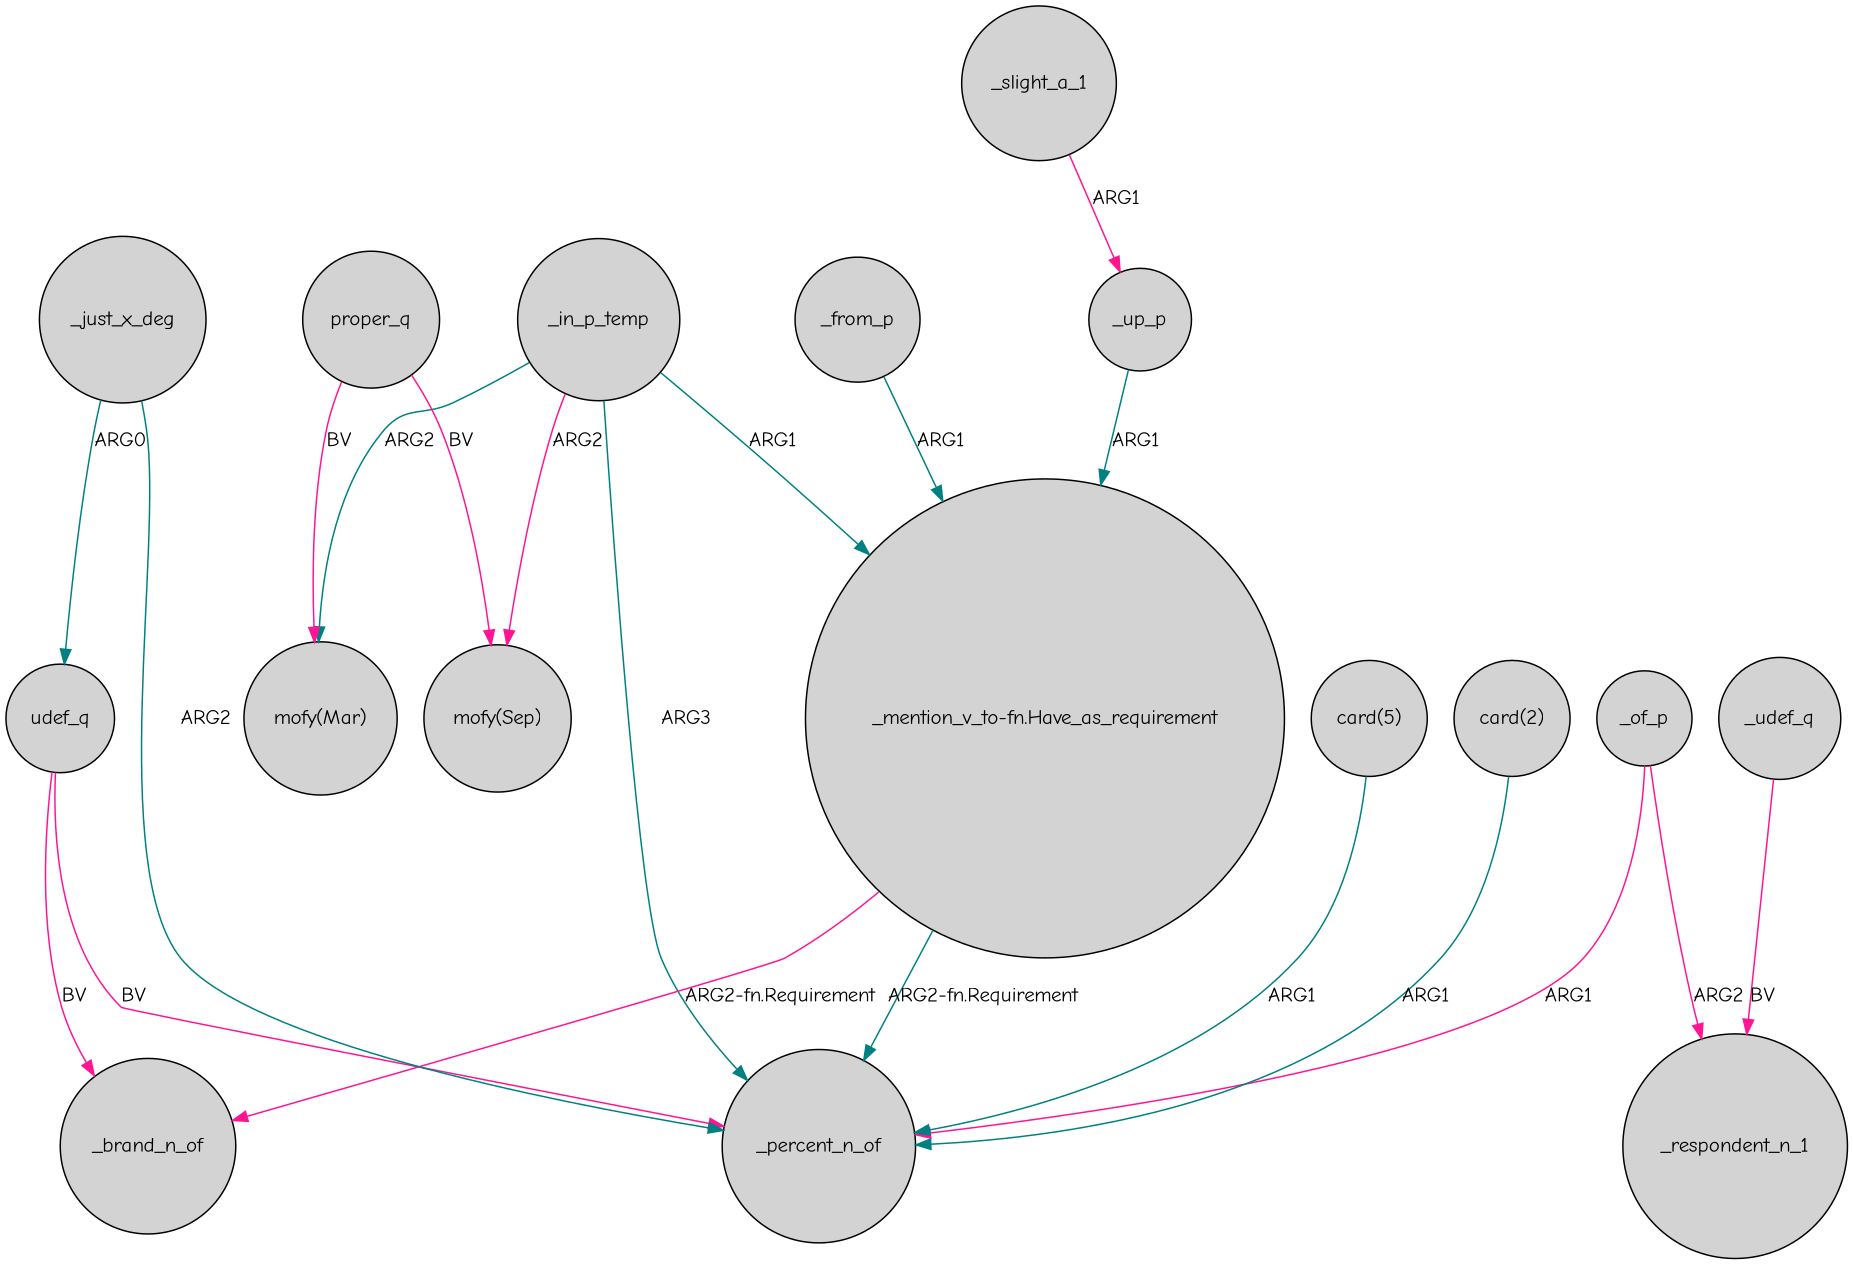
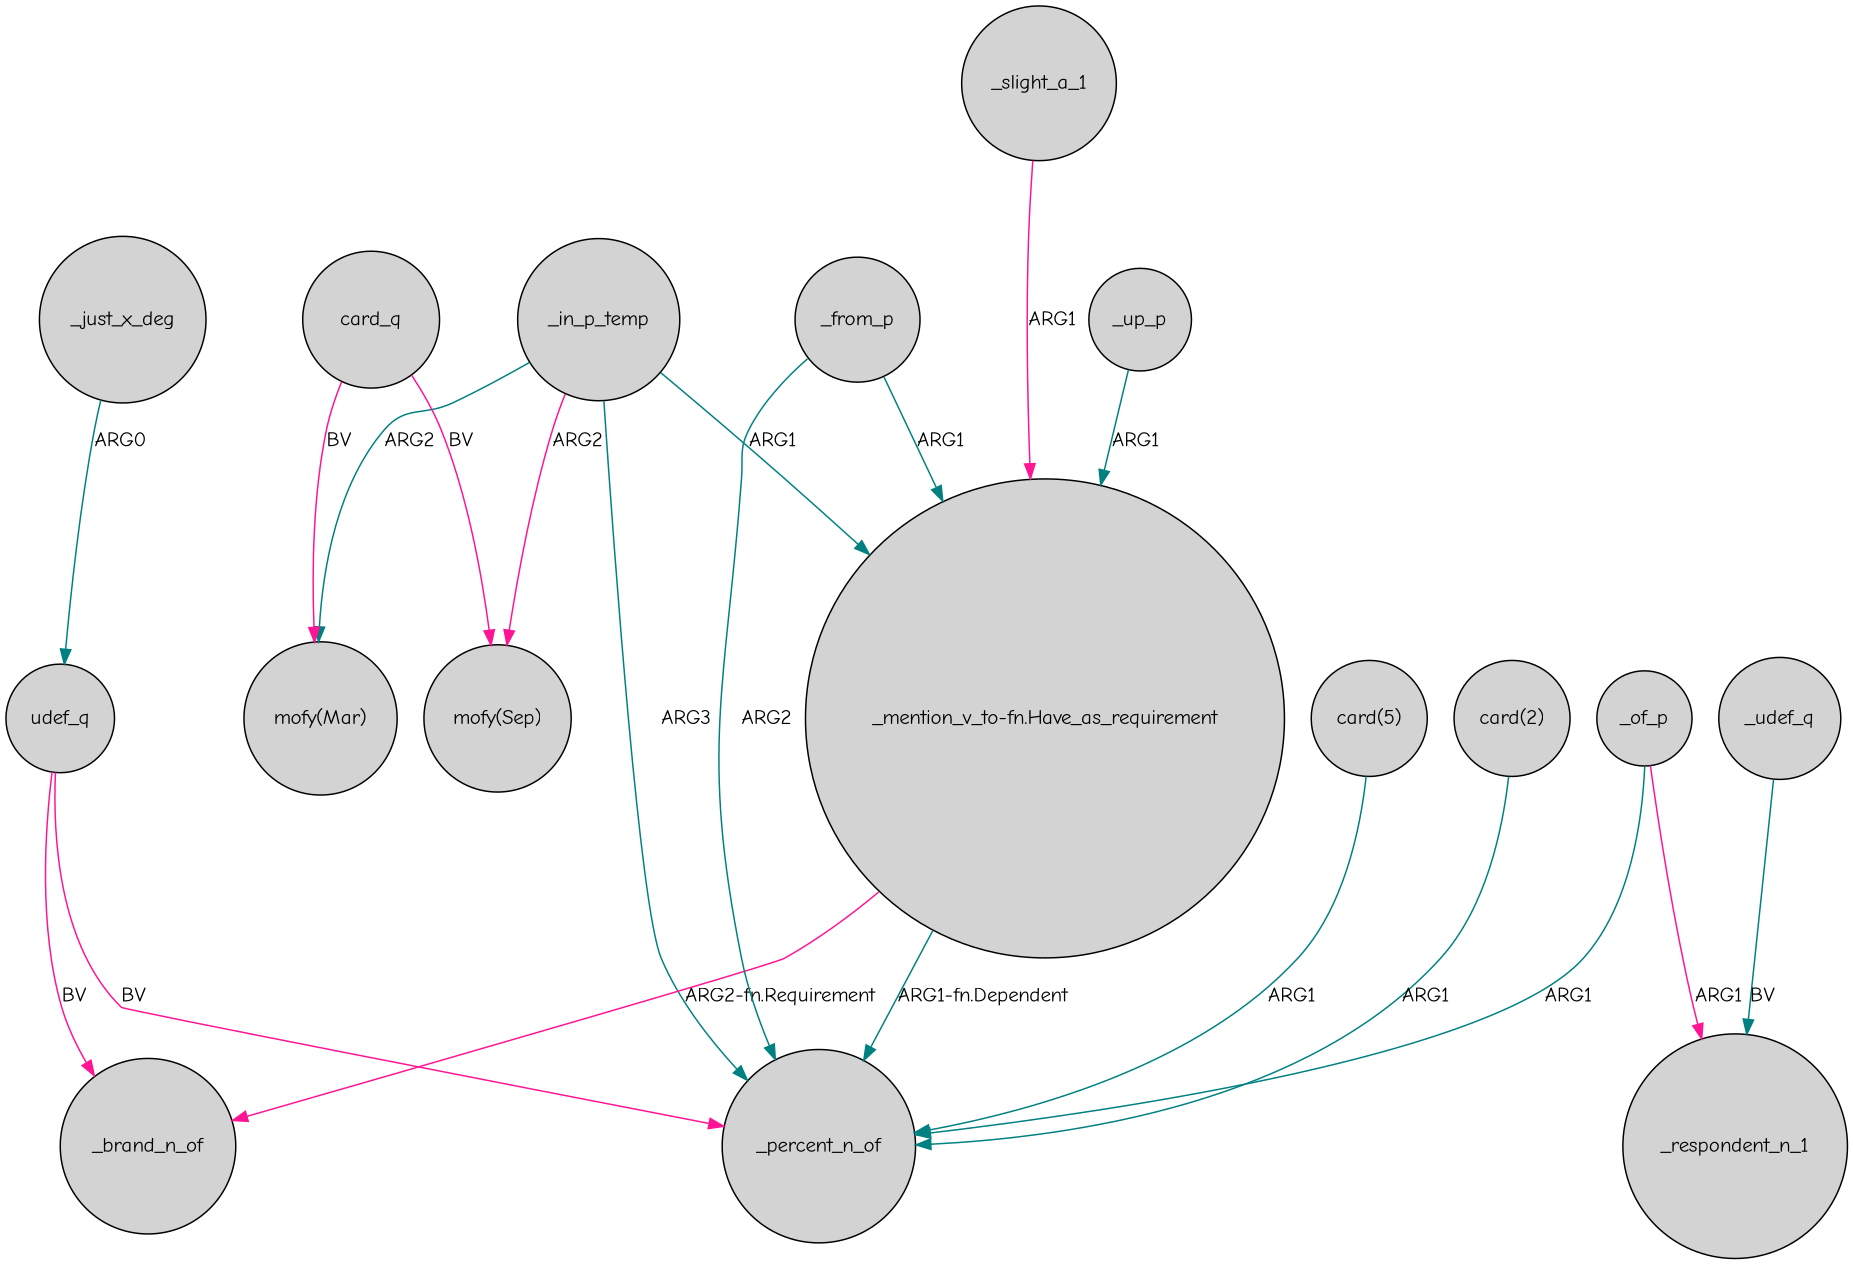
  digraph {
    fontname="Comic Neue"
    node [fontname="Comic Neue" shape=circle style=filled]
    edge [color=teal fontname="Comic Neue"]
    _in_p_temp
    "_mention_v_to-fn.Have_as_requirement"
    "mofy(Mar)"
    _percent_n_of
    "mofy(Sep)"
    _brand_n_of
    _slight_a_1
    _of_p
    _respondent_n_1
    udef_q
    "card(5)"
    _from_p
-   proper_q
+   proper_q [label=card_q]
    "card(2)"
    _up_p
    n16 [label=_udef_q]
    _just_x_deg
    _in_p_temp -> "_mention_v_to-fn.Have_as_requirement" [label=ARG1]
    _in_p_temp -> "mofy(Mar)" [label=ARG2]
    _in_p_temp -> _percent_n_of [label=ARG3]
    _in_p_temp -> "mofy(Sep)" [color=deeppink label=ARG2]
-   "_mention_v_to-fn.Have_as_requirement" -> _percent_n_of [label="ARG2-fn.Requirement"]
+   "_mention_v_to-fn.Have_as_requirement" -> _percent_n_of [label="ARG1-fn.Dependent"]
    "_mention_v_to-fn.Have_as_requirement" -> _brand_n_of [color=deeppink label="ARG2-fn.Requirement"]
-   _slight_a_1 -> _up_p [color=deeppink label=ARG1]
-   _of_p -> _percent_n_of [color=deeppink label=ARG1]
-   _of_p -> _respondent_n_1 [color=deeppink label=ARG2]
+   _slight_a_1 -> "_mention_v_to-fn.Have_as_requirement" [color=deeppink label=ARG1]
+   _of_p -> _percent_n_of [label=ARG1]
+   _of_p -> _respondent_n_1 [color=deeppink label=ARG1]
    udef_q -> _percent_n_of [color=deeppink label=BV]
    udef_q -> _brand_n_of [color=deeppink label=BV]
    "card(5)" -> _percent_n_of [label=ARG1]
    _from_p -> "_mention_v_to-fn.Have_as_requirement" [label=ARG1]
-   _just_x_deg -> _percent_n_of [label=ARG2]
+   _from_p -> _percent_n_of [label=ARG2]
    proper_q -> "mofy(Mar)" [color=deeppink label=BV]
    proper_q -> "mofy(Sep)" [color=deeppink label=BV]
    "card(2)" -> _percent_n_of [label=ARG1]
    _up_p -> "_mention_v_to-fn.Have_as_requirement" [label=ARG1]
-   n16 -> _respondent_n_1 [color=deeppink label=BV]
+   n16 -> _respondent_n_1 [label=BV]
    _just_x_deg -> udef_q [label=ARG0]
  }
